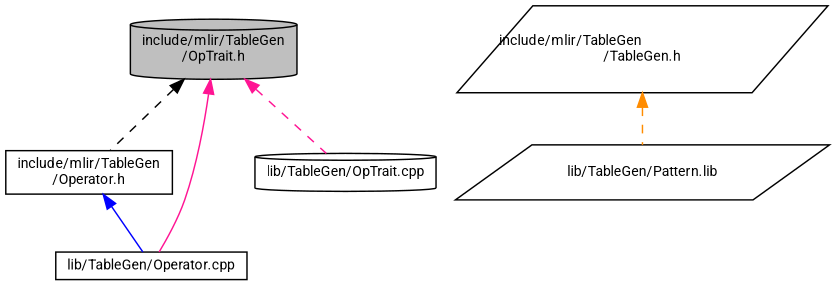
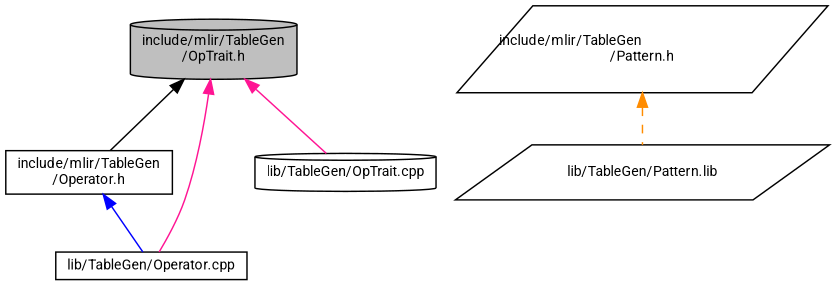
  digraph {
    fontname=Roboto
    node [color=black fontname=Roboto fontsize=10 shape=cylinder]
    edge [color=deeppink dir=back fontname=Roboto fontsize=10 labelfontname=Helvetica labelfontsize=10 style=dashed]
    n1 [fillcolor=grey75 fontcolor=black height=0.2 label="include/mlir/TableGen\l/OpTrait.h" style=filled width=0.4]
    n2 [height=0.2 label="include/mlir/TableGen\l/Operator.h" shape=box width=0.4]
    n3 [height=0.2 label="lib/TableGen/Operator.cpp" shape=box width=0.4]
    n4 [height=0.2 label="lib/TableGen/OpTrait.cpp" width=0.4]
-   n5 [height=0.2 label="include/mlir/TableGen\l/TableGen.h" shape=parallelogram width=0.4]
+   n5 [height=0.2 label="include/mlir/TableGen\l/Pattern.h" shape=parallelogram width=0.4]
    n6 [height=0.2 label="lib/TableGen/Pattern.lib" shape=parallelogram width=0.4]
-   n1 -> n2 [color=black]
+   n1 -> n2 [color=black style=solid]
    n1 -> n3 [style=solid]
-   n1 -> n4
+   n1 -> n4 [style=solid]
    n2 -> n3 [color=blue style=solid]
    n5 -> n6 [color=darkorange]
  }
